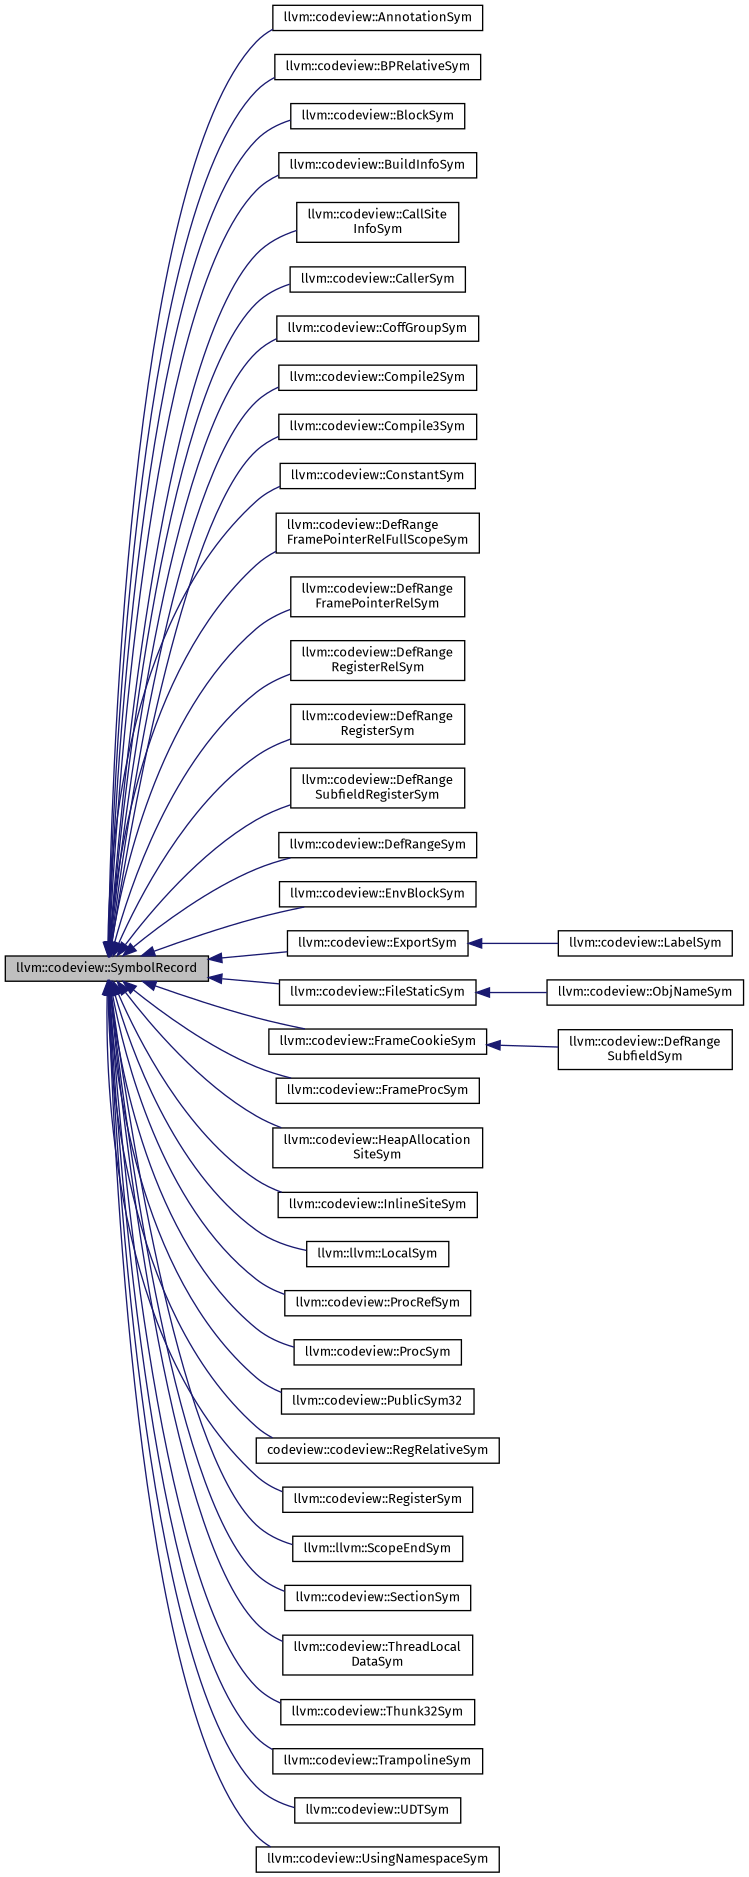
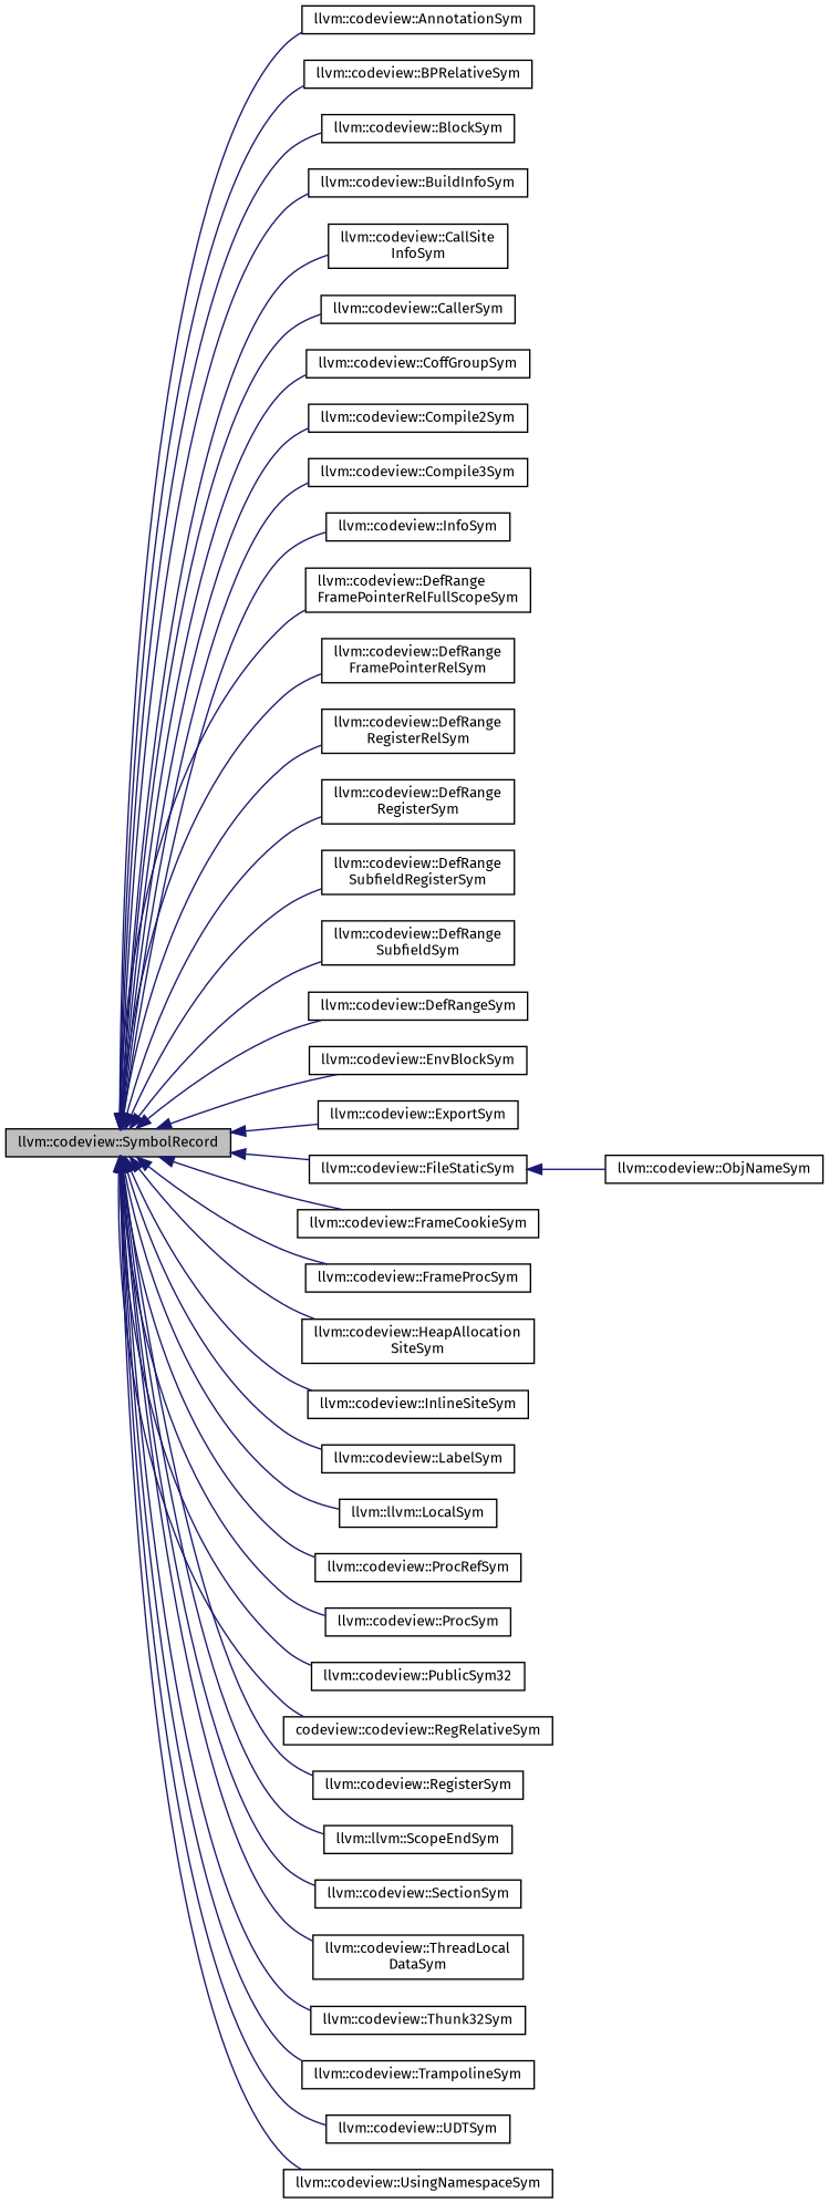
  digraph {
    fontname="Fira Sans"
    rankdir=LR
    node [color=black fontname="Fira Sans" fontsize=10 shape=box]
    edge [color=midnightblue dir=back fontname="Fira Sans" fontsize=10 labelfontname=Helvetica labelfontsize=10 style=solid]
    n1 [fillcolor=grey75 fontcolor=black height=0.2 label="llvm::codeview::SymbolRecord" style=filled width=0.4]
    n2 [height=0.2 label="llvm::codeview::AnnotationSym" width=0.4]
    n3 [height=0.2 label="llvm::codeview::BPRelativeSym" width=0.4]
    n4 [height=0.2 label="llvm::codeview::BlockSym" width=0.4]
    n5 [height=0.2 label="llvm::codeview::BuildInfoSym" width=0.4]
    n6 [height=0.2 label="llvm::codeview::CallSite\lInfoSym" width=0.4]
    n7 [height=0.2 label="llvm::codeview::CallerSym" width=0.4]
    n8 [height=0.2 label="llvm::codeview::CoffGroupSym" width=0.4]
    n9 [height=0.2 label="llvm::codeview::Compile2Sym" width=0.4]
    n10 [height=0.2 label="llvm::codeview::Compile3Sym" width=0.4]
-   n11 [height=0.2 label="llvm::codeview::ConstantSym" width=0.4]
+   n11 [height=0.2 label="llvm::codeview::InfoSym" width=0.4]
    n12 [height=0.2 label="llvm::codeview::DefRange\lFramePointerRelFullScopeSym" width=0.4]
    n13 [height=0.2 label="llvm::codeview::DefRange\lFramePointerRelSym" width=0.4]
    n14 [height=0.2 label="llvm::codeview::DefRange\lRegisterRelSym" width=0.4]
    n15 [height=0.2 label="llvm::codeview::DefRange\lRegisterSym" width=0.4]
    n16 [height=0.2 label="llvm::codeview::DefRange\lSubfieldRegisterSym" width=0.4]
    n17 [height=0.2 label="llvm::codeview::DefRange\lSubfieldSym" width=0.4]
    n18 [height=0.2 label="llvm::codeview::DefRangeSym" width=0.4]
    n19 [height=0.2 label="llvm::codeview::EnvBlockSym" width=0.4]
    n20 [height=0.2 label="llvm::codeview::ExportSym" width=0.4]
    n21 [height=0.2 label="llvm::codeview::FileStaticSym" width=0.4]
    n22 [height=0.2 label="llvm::codeview::FrameCookieSym" width=0.4]
    n23 [height=0.2 label="llvm::codeview::FrameProcSym" width=0.4]
    n24 [height=0.2 label="llvm::codeview::HeapAllocation\lSiteSym" width=0.4]
    n25 [height=0.2 label="llvm::codeview::InlineSiteSym" width=0.4]
    n26 [height=0.2 label="llvm::codeview::LabelSym" width=0.4]
    n27 [height=0.2 label="llvm::llvm::LocalSym" width=0.4]
    n28 [height=0.2 label="llvm::codeview::ProcRefSym" width=0.4]
    n29 [height=0.2 label="llvm::codeview::ProcSym" width=0.4]
    n30 [height=0.2 label="llvm::codeview::PublicSym32" width=0.4]
    n31 [height=0.2 label="codeview::codeview::RegRelativeSym" width=0.4]
    n32 [height=0.2 label="llvm::codeview::RegisterSym" width=0.4]
    n33 [height=0.2 label="llvm::llvm::ScopeEndSym" width=0.4]
    n34 [height=0.2 label="llvm::codeview::SectionSym" width=0.4]
    n35 [height=0.2 label="llvm::codeview::ThreadLocal\lDataSym" width=0.4]
    n36 [height=0.2 label="llvm::codeview::Thunk32Sym" width=0.4]
    n37 [height=0.2 label="llvm::codeview::TrampolineSym" width=0.4]
    n38 [height=0.2 label="llvm::codeview::UDTSym" width=0.4]
    n39 [height=0.2 label="llvm::codeview::UsingNamespaceSym" width=0.4]
    n40 [height=0.2 label="llvm::codeview::ObjNameSym" width=0.4]
    n1 -> n2
    n1 -> n3
    n1 -> n4
    n1 -> n5
    n1 -> n6
    n1 -> n7
    n1 -> n8
    n1 -> n9
    n1 -> n10
    n1 -> n11
    n1 -> n12
    n1 -> n13
    n1 -> n14
    n1 -> n15
    n1 -> n16
-   n22 -> n17
+   n1 -> n17
    n1 -> n18
    n1 -> n19
    n1 -> n20
    n1 -> n21
    n1 -> n22
    n1 -> n23
    n1 -> n24
    n1 -> n25
-   n20 -> n26
+   n1 -> n26
    n1 -> n27
    n1 -> n28
    n1 -> n29
    n1 -> n30
    n1 -> n31
    n1 -> n32
    n1 -> n33
    n1 -> n34
    n1 -> n35
    n1 -> n36
    n1 -> n37
    n1 -> n38
    n1 -> n39
    n21 -> n40
  }
